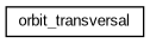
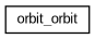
  digraph {
    rankdir=LR
    fontname="Liberation Sans"
-   n1 [color=black fillcolor=white fontname="Liberation Sans" fontsize=10 height=0.2 label=orbit_transversal shape=record style=filled width=0.4]
+   n1 [color=black fillcolor=white fontname="Liberation Sans" fontsize=10 height=0.2 label=orbit_orbit shape=record style=filled width=0.4]
  }
